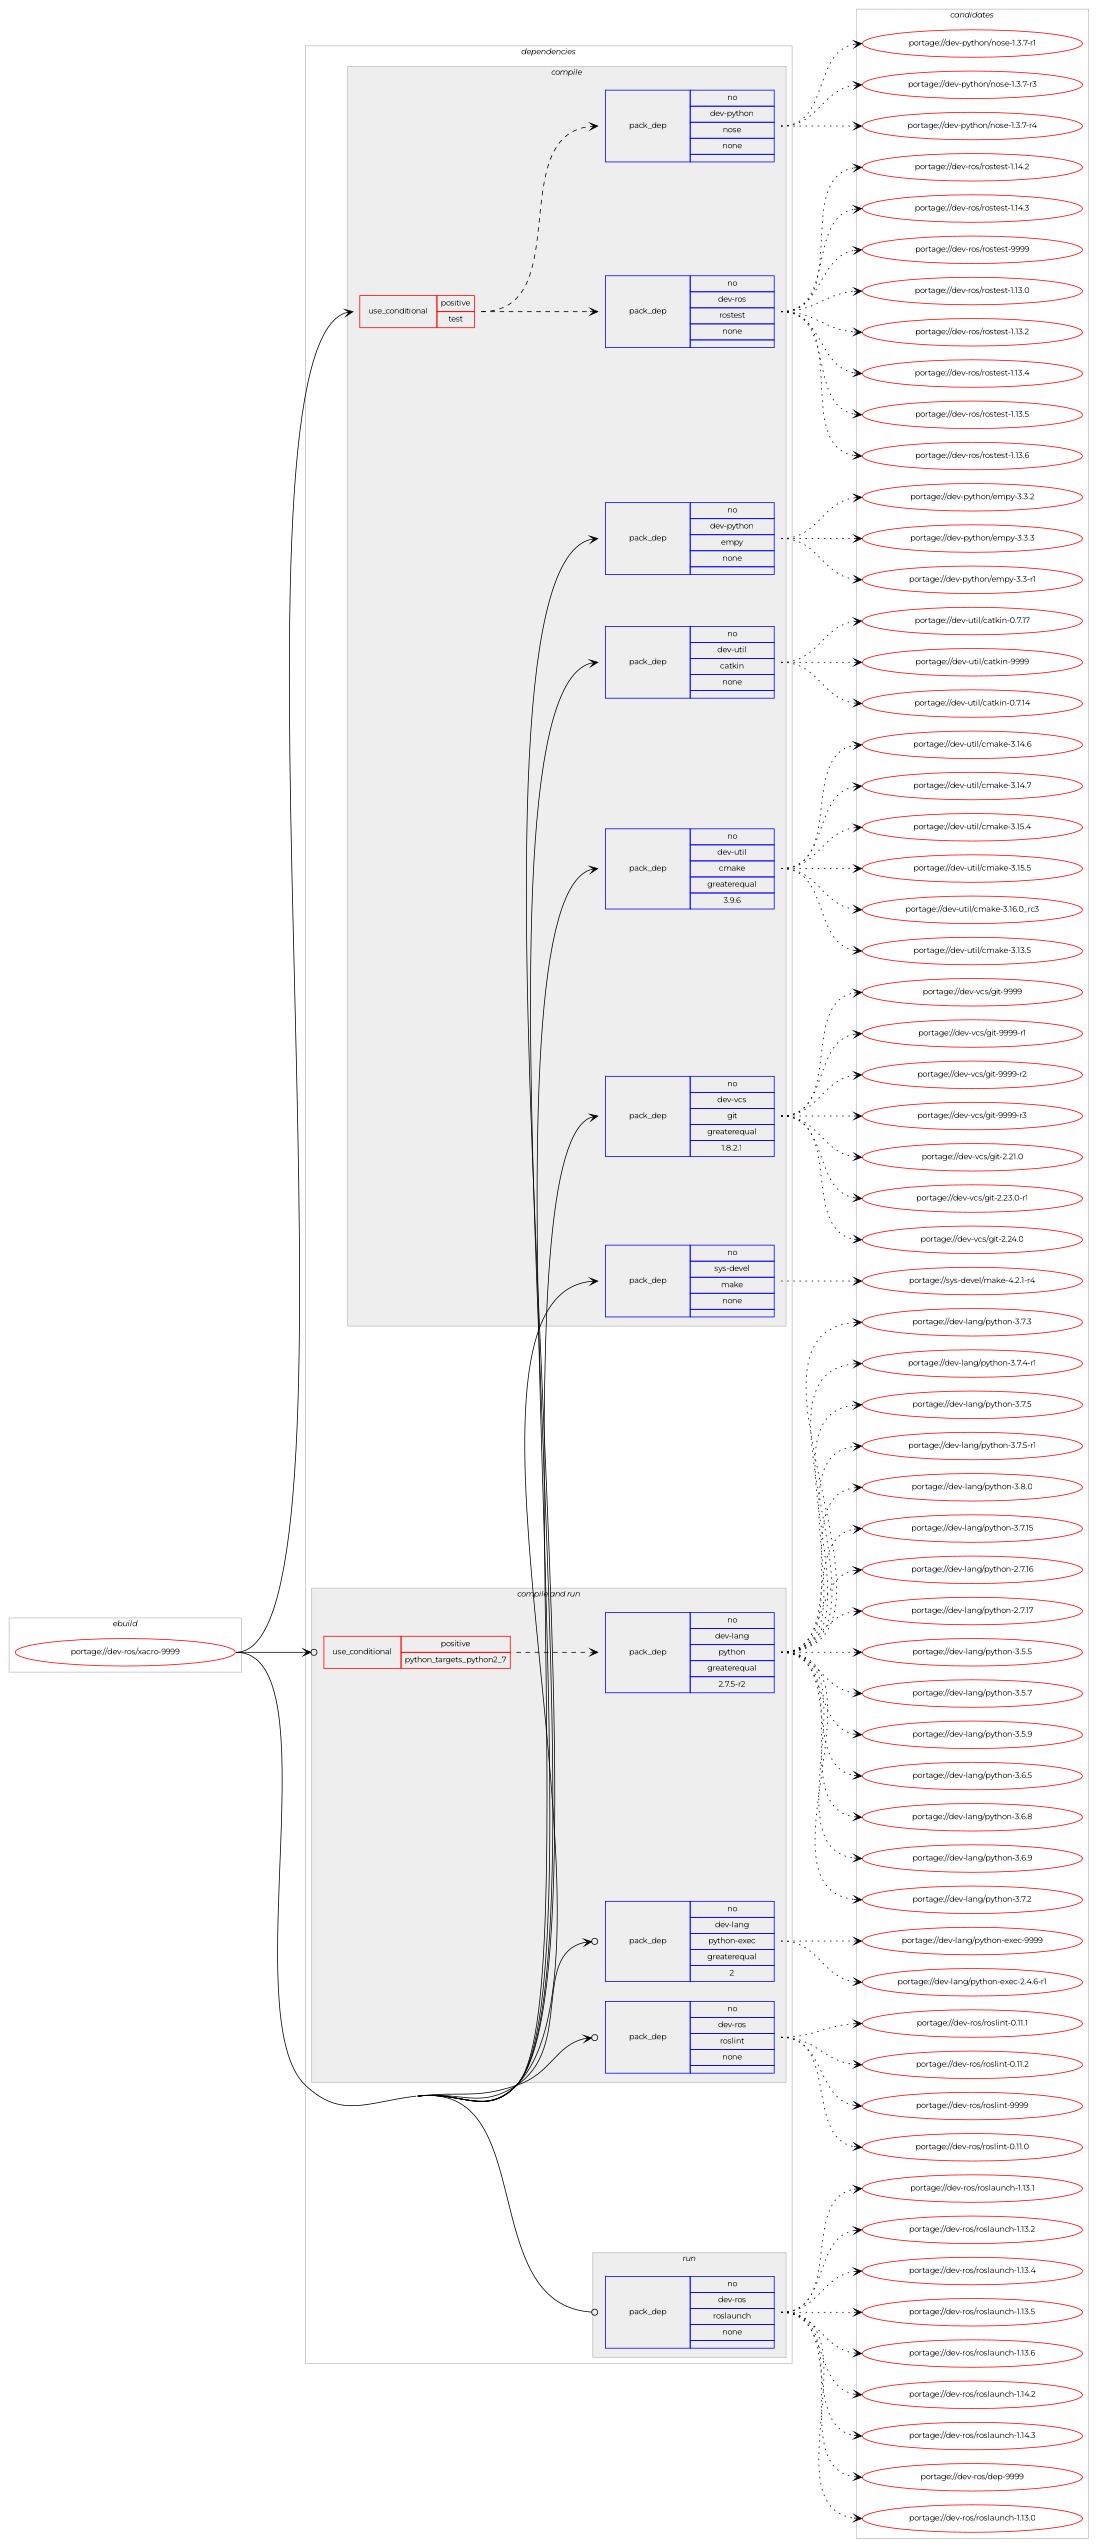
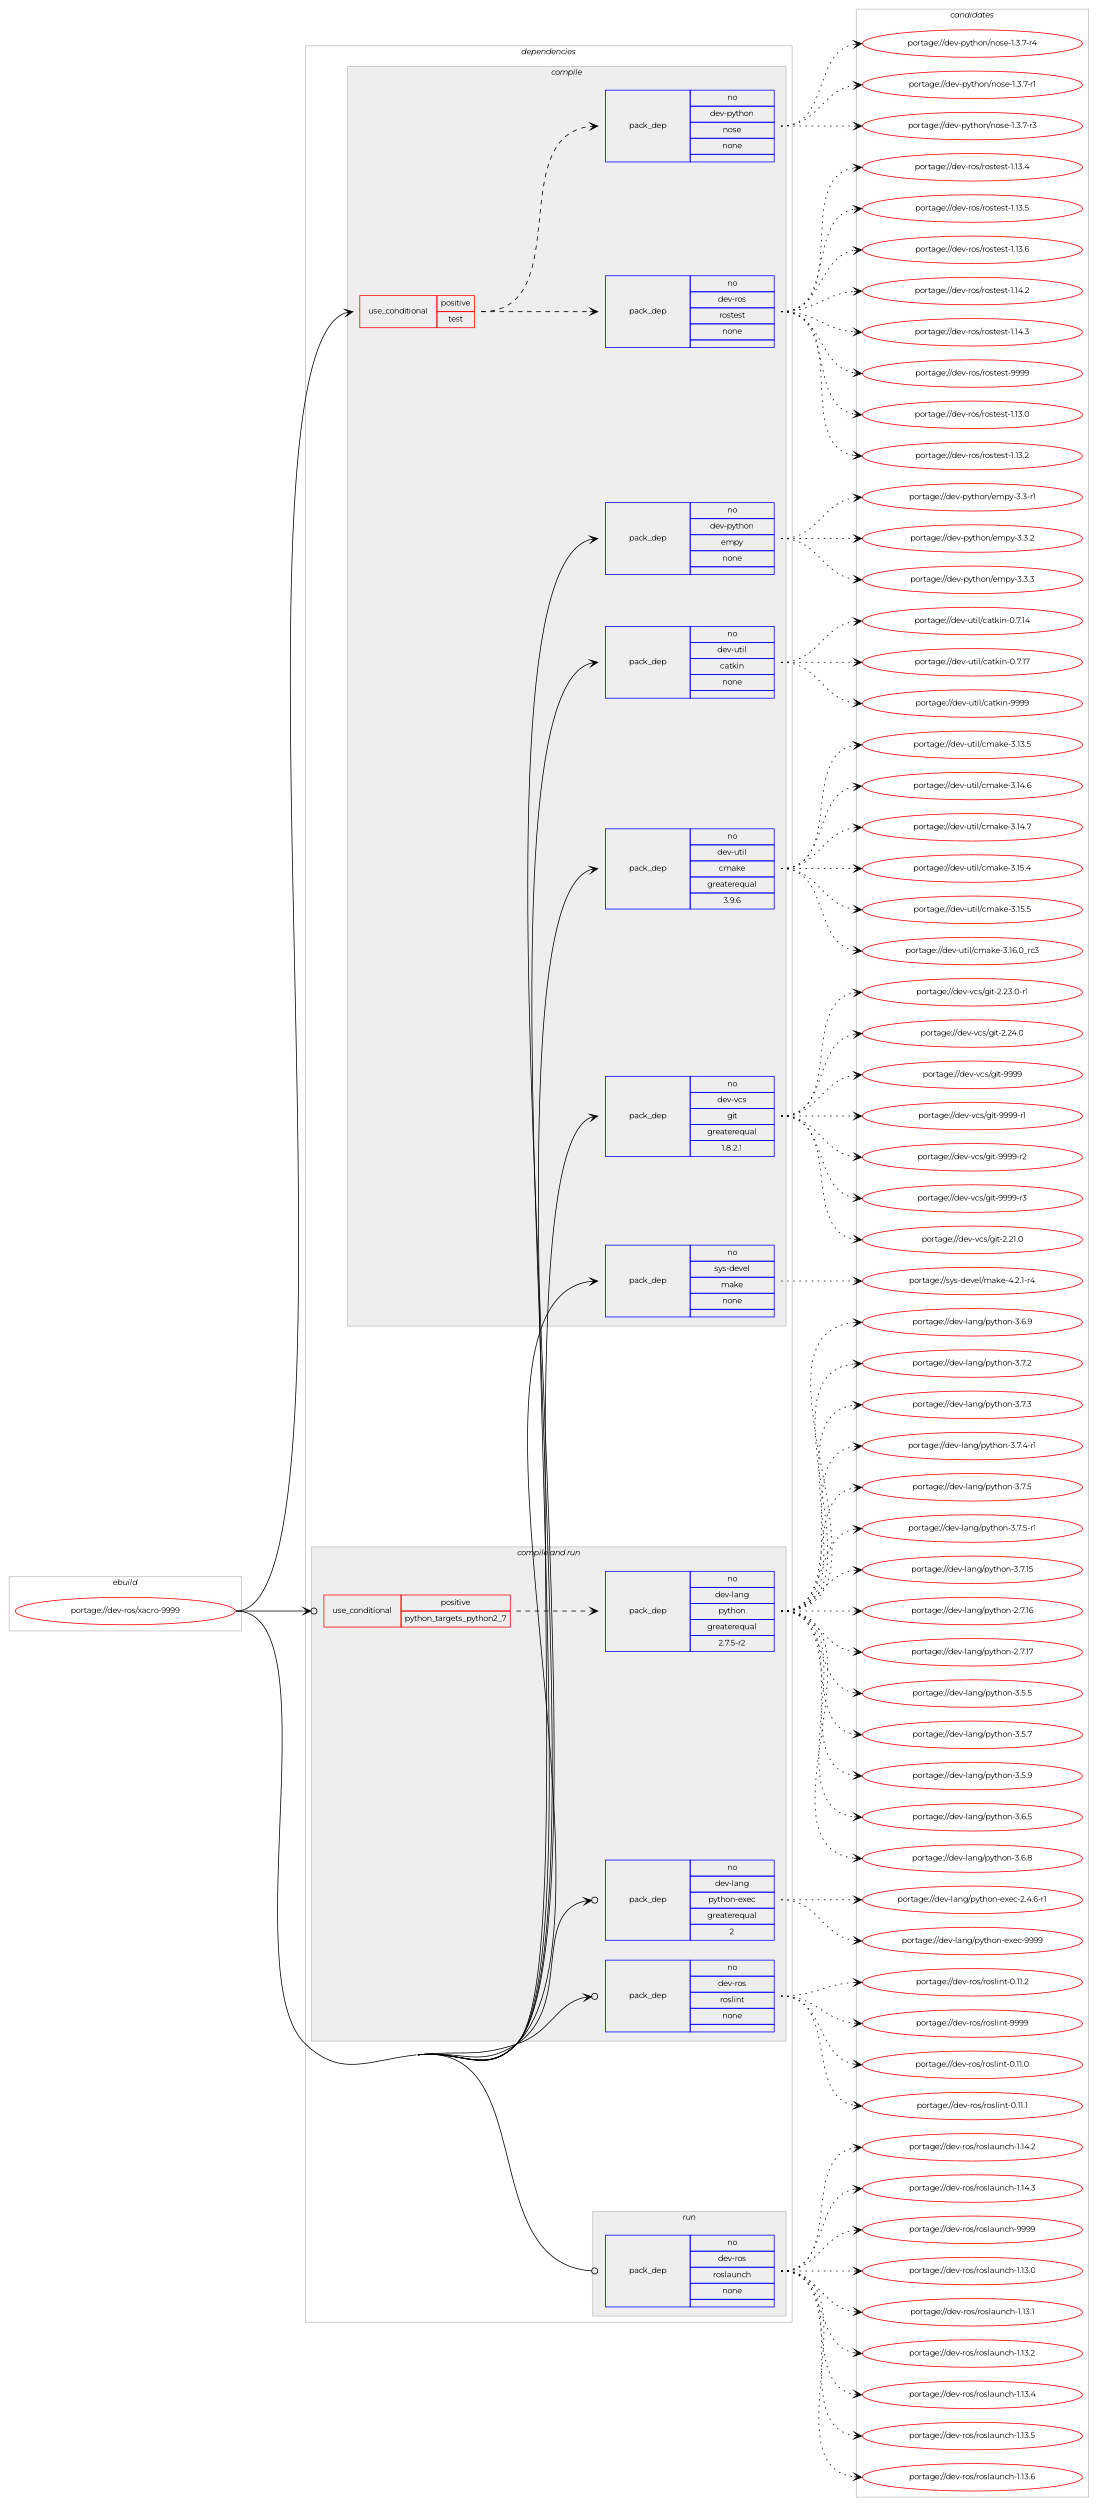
  digraph {
    compound=true
    concentrate=true
    fontname=Montserrat
    fontsize=10
    newrank=true
    rankdir=LR
    ranksep=1.5
    node [color=red fontname=Montserrat fontsize=10]
    edge [arrowhead=vee fontname=Montserrat headport=w style=dotted tailport=e weight=100]
    n1 [label="portage://dev-ros/xacro-9999" width=4]
    n2 [color=blue label=<<TABLE BORDER="0" CELLBORDER="1" CELLSPACING="0" CELLPADDING="4" WIDTH="220"><TR><TD ROWSPAN="6" CELLPADDING="30">pack_dep</TD></TR><TR><TD WIDTH="110">no</TD></TR><TR><TD>dev-ros</TD></TR><TR><TD>rostest</TD></TR><TR><TD>none</TD></TR><TR><TD></TD></TR></TABLE>> shape=none]
    n3 [color=blue label=<<TABLE BORDER="0" CELLBORDER="1" CELLSPACING="0" CELLPADDING="4" WIDTH="220"><TR><TD ROWSPAN="6" CELLPADDING="30">pack_dep</TD></TR><TR><TD WIDTH="110">no</TD></TR><TR><TD>dev-python</TD></TR><TR><TD>nose</TD></TR><TR><TD>none</TD></TR><TR><TD></TD></TR></TABLE>> shape=none]
    n4 [label=<<TABLE BORDER="0" CELLBORDER="1" CELLSPACING="0" CELLPADDING="4"><TR><TD ROWSPAN="3" CELLPADDING="10">use_conditional</TD></TR><TR><TD>positive</TD></TR><TR><TD>test</TD></TR></TABLE>> shape=none]
    n5 [color=blue label=<<TABLE BORDER="0" CELLBORDER="1" CELLSPACING="0" CELLPADDING="4" WIDTH="220"><TR><TD ROWSPAN="6" CELLPADDING="30">pack_dep</TD></TR><TR><TD WIDTH="110">no</TD></TR><TR><TD>dev-python</TD></TR><TR><TD>empy</TD></TR><TR><TD>none</TD></TR><TR><TD></TD></TR></TABLE>> shape=none]
    n6 [color=blue label=<<TABLE BORDER="0" CELLBORDER="1" CELLSPACING="0" CELLPADDING="4" WIDTH="220"><TR><TD ROWSPAN="6" CELLPADDING="30">pack_dep</TD></TR><TR><TD WIDTH="110">no</TD></TR><TR><TD>dev-util</TD></TR><TR><TD>catkin</TD></TR><TR><TD>none</TD></TR><TR><TD></TD></TR></TABLE>> shape=none]
    n7 [color=blue label=<<TABLE BORDER="0" CELLBORDER="1" CELLSPACING="0" CELLPADDING="4" WIDTH="220"><TR><TD ROWSPAN="6" CELLPADDING="30">pack_dep</TD></TR><TR><TD WIDTH="110">no</TD></TR><TR><TD>dev-util</TD></TR><TR><TD>cmake</TD></TR><TR><TD>greaterequal</TD></TR><TR><TD>3.9.6</TD></TR></TABLE>> shape=none]
    n8 [color=blue label=<<TABLE BORDER="0" CELLBORDER="1" CELLSPACING="0" CELLPADDING="4" WIDTH="220"><TR><TD ROWSPAN="6" CELLPADDING="30">pack_dep</TD></TR><TR><TD WIDTH="110">no</TD></TR><TR><TD>dev-vcs</TD></TR><TR><TD>git</TD></TR><TR><TD>greaterequal</TD></TR><TR><TD>1.8.2.1</TD></TR></TABLE>> shape=none]
    n9 [color=blue label=<<TABLE BORDER="0" CELLBORDER="1" CELLSPACING="0" CELLPADDING="4" WIDTH="220"><TR><TD ROWSPAN="6" CELLPADDING="30">pack_dep</TD></TR><TR><TD WIDTH="110">no</TD></TR><TR><TD>sys-devel</TD></TR><TR><TD>make</TD></TR><TR><TD>none</TD></TR><TR><TD></TD></TR></TABLE>> shape=none]
    n10 [color=blue label=<<TABLE BORDER="0" CELLBORDER="1" CELLSPACING="0" CELLPADDING="4" WIDTH="220"><TR><TD ROWSPAN="6" CELLPADDING="30">pack_dep</TD></TR><TR><TD WIDTH="110">no</TD></TR><TR><TD>dev-lang</TD></TR><TR><TD>python</TD></TR><TR><TD>greaterequal</TD></TR><TR><TD>2.7.5-r2</TD></TR></TABLE>> shape=none]
    n11 [label=<<TABLE BORDER="0" CELLBORDER="1" CELLSPACING="0" CELLPADDING="4"><TR><TD ROWSPAN="3" CELLPADDING="10">use_conditional</TD></TR><TR><TD>positive</TD></TR><TR><TD>python_targets_python2_7</TD></TR></TABLE>> shape=none]
    n12 [color=blue label=<<TABLE BORDER="0" CELLBORDER="1" CELLSPACING="0" CELLPADDING="4" WIDTH="220"><TR><TD ROWSPAN="6" CELLPADDING="30">pack_dep</TD></TR><TR><TD WIDTH="110">no</TD></TR><TR><TD>dev-lang</TD></TR><TR><TD>python-exec</TD></TR><TR><TD>greaterequal</TD></TR><TR><TD>2</TD></TR></TABLE>> shape=none]
    n13 [color=blue label=<<TABLE BORDER="0" CELLBORDER="1" CELLSPACING="0" CELLPADDING="4" WIDTH="220"><TR><TD ROWSPAN="6" CELLPADDING="30">pack_dep</TD></TR><TR><TD WIDTH="110">no</TD></TR><TR><TD>dev-ros</TD></TR><TR><TD>roslint</TD></TR><TR><TD>none</TD></TR><TR><TD></TD></TR></TABLE>> shape=none]
    n14 [color=blue label=<<TABLE BORDER="0" CELLBORDER="1" CELLSPACING="0" CELLPADDING="4" WIDTH="220"><TR><TD ROWSPAN="6" CELLPADDING="30">pack_dep</TD></TR><TR><TD WIDTH="110">no</TD></TR><TR><TD>dev-ros</TD></TR><TR><TD>roslaunch</TD></TR><TR><TD>none</TD></TR><TR><TD></TD></TR></TABLE>> shape=none]
    n15 [label="portage://dev-ros/rostest-1.13.0" width=4]
    n16 [label="portage://dev-ros/rostest-1.13.2" width=4]
    n17 [label="portage://dev-ros/rostest-1.13.4" width=4]
    n18 [label="portage://dev-ros/rostest-1.13.5" width=4]
    n19 [label="portage://dev-ros/rostest-1.13.6" width=4]
    n20 [label="portage://dev-ros/rostest-1.14.2" width=4]
    n21 [label="portage://dev-ros/rostest-1.14.3" width=4]
    n22 [label="portage://dev-ros/rostest-9999" width=4]
    n23 [label="portage://dev-python/nose-1.3.7-r1" width=4]
    n24 [label="portage://dev-python/nose-1.3.7-r3" width=4]
    n25 [label="portage://dev-python/nose-1.3.7-r4" width=4]
    n26 [label="portage://dev-python/empy-3.3-r1" width=4]
    n27 [label="portage://dev-python/empy-3.3.2" width=4]
    n28 [label="portage://dev-python/empy-3.3.3" width=4]
    n29 [label="portage://dev-util/catkin-0.7.14" width=4]
    n30 [label="portage://dev-util/catkin-0.7.17" width=4]
    n31 [label="portage://dev-util/catkin-9999" width=4]
    n32 [label="portage://dev-util/cmake-3.13.5" width=4]
    n33 [label="portage://dev-util/cmake-3.14.6" width=4]
    n34 [label="portage://dev-util/cmake-3.14.7" width=4]
    n35 [label="portage://dev-util/cmake-3.15.4" width=4]
    n36 [label="portage://dev-util/cmake-3.15.5" width=4]
    n37 [label="portage://dev-util/cmake-3.16.0_rc3" width=4]
    n38 [label="portage://dev-vcs/git-2.21.0" width=4]
    n39 [label="portage://dev-vcs/git-2.23.0-r1" width=4]
    n40 [label="portage://dev-vcs/git-2.24.0" width=4]
    n41 [label="portage://dev-vcs/git-9999" width=4]
    n42 [label="portage://dev-vcs/git-9999-r1" width=4]
    n43 [label="portage://dev-vcs/git-9999-r2" width=4]
    n44 [label="portage://dev-vcs/git-9999-r3" width=4]
    n45 [label="portage://sys-devel/make-4.2.1-r4" width=4]
    n46 [label="portage://dev-lang/python-3.7.15" width=4]
    n47 [label="portage://dev-lang/python-2.7.16" width=4]
    n48 [label="portage://dev-lang/python-2.7.17" width=4]
    n49 [label="portage://dev-lang/python-3.5.5" width=4]
    n50 [label="portage://dev-lang/python-3.5.7" width=4]
    n51 [label="portage://dev-lang/python-3.5.9" width=4]
    n52 [label="portage://dev-lang/python-3.6.5" width=4]
    n53 [label="portage://dev-lang/python-3.6.8" width=4]
    n54 [label="portage://dev-lang/python-3.6.9" width=4]
    n55 [label="portage://dev-lang/python-3.7.2" width=4]
    n56 [label="portage://dev-lang/python-3.7.3" width=4]
    n57 [label="portage://dev-lang/python-3.7.4-r1" width=4]
    n58 [label="portage://dev-lang/python-3.7.5" width=4]
    n59 [label="portage://dev-lang/python-3.7.5-r1" width=4]
-   n60 [label="portage://dev-lang/python-3.8.0" width=4]
    n61 [label="portage://dev-lang/python-exec-2.4.6-r1" width=4]
    n62 [label="portage://dev-lang/python-exec-9999" width=4]
    n63 [label="portage://dev-ros/roslint-0.11.0" width=4]
    n64 [label="portage://dev-ros/roslint-0.11.1" width=4]
    n65 [label="portage://dev-ros/roslint-0.11.2" width=4]
    n66 [label="portage://dev-ros/roslint-9999" width=4]
    n67 [label="portage://dev-ros/roslaunch-1.13.0" width=4]
    n68 [label="portage://dev-ros/roslaunch-1.13.1" width=4]
    n69 [label="portage://dev-ros/roslaunch-1.13.2" width=4]
    n70 [label="portage://dev-ros/roslaunch-1.13.4" width=4]
    n71 [label="portage://dev-ros/roslaunch-1.13.5" width=4]
    n72 [label="portage://dev-ros/roslaunch-1.13.6" width=4]
    n73 [label="portage://dev-ros/roslaunch-1.14.2" width=4]
    n74 [label="portage://dev-ros/roslaunch-1.14.3" width=4]
-   n75 [label="portage://dev-ros/dep-9999" width=4]
+   n75 [label="portage://dev-ros/roslaunch-9999" width=4]
    subgraph cluster_1 {
      color=gray
      label=<<i>ebuild</i>>
      rank=same
      n1
    }
    subgraph cluster_2 {
      color=gray
      label=<<i>dependencies</i>>
      subgraph cluster_3 {
        color=gray
        fillcolor="#eeeeee"
        label=<<i>compile</i>>
        style=filled
        subgraph sub_4 {
          color=gray
          fillcolor="#eeeeee"
          label=<<i>compile</i>>
          style=filled
          n4
          subgraph sub_5 {
            color=gray
            fillcolor="#eeeeee"
            label=<<i>compile</i>>
            style=filled
            n2
          }
          subgraph sub_6 {
            color=gray
            fillcolor="#eeeeee"
            label=<<i>compile</i>>
            style=filled
            n3
          }
        }
        subgraph sub_7 {
          color=gray
          fillcolor="#eeeeee"
          label=<<i>compile</i>>
          style=filled
          n5
        }
        subgraph sub_8 {
          color=gray
          fillcolor="#eeeeee"
          label=<<i>compile</i>>
          style=filled
          n6
        }
        subgraph sub_9 {
          color=gray
          fillcolor="#eeeeee"
          label=<<i>compile</i>>
          style=filled
          n7
        }
        subgraph sub_10 {
          color=gray
          fillcolor="#eeeeee"
          label=<<i>compile</i>>
          style=filled
          n8
        }
        subgraph sub_11 {
          color=gray
          fillcolor="#eeeeee"
          label=<<i>compile</i>>
          style=filled
          n9
        }
      }
      subgraph cluster_12 {
        color=gray
        fillcolor="#eeeeee"
        label=<<i>compile and run</i>>
        style=filled
        subgraph sub_13 {
          color=gray
          fillcolor="#eeeeee"
          label=<<i>compile and run</i>>
          style=filled
          n11
          subgraph sub_14 {
            color=gray
            fillcolor="#eeeeee"
            label=<<i>compile and run</i>>
            style=filled
            n10
          }
        }
        subgraph sub_15 {
          color=gray
          fillcolor="#eeeeee"
          label=<<i>compile and run</i>>
          style=filled
          n12
        }
        subgraph sub_16 {
          color=gray
          fillcolor="#eeeeee"
          label=<<i>compile and run</i>>
          style=filled
          n13
        }
      }
      subgraph cluster_17 {
        color=gray
        fillcolor="#eeeeee"
        label=<<i>run</i>>
        style=filled
        subgraph sub_18 {
          color=gray
          fillcolor="#eeeeee"
          label=<<i>run</i>>
          style=filled
          n14
        }
      }
    }
    subgraph cluster_19 {
      color=gray
      label=<<i>candidates</i>>
      rank=same
      subgraph sub_20 {
        color=black
        label=<<i>candidates</i>>
        nodesep=1
        rank=same
        n15
        n16
        n17
        n18
        n19
        n20
        n21
        n22
      }
      subgraph sub_21 {
        color=black
        label=<<i>candidates</i>>
        nodesep=1
        rank=same
        n23
        n24
        n25
      }
      subgraph sub_22 {
        color=black
        label=<<i>candidates</i>>
        nodesep=1
        rank=same
        n26
        n27
        n28
      }
      subgraph sub_23 {
        color=black
        label=<<i>candidates</i>>
        nodesep=1
        rank=same
        n29
        n30
        n31
      }
      subgraph sub_24 {
        color=black
        label=<<i>candidates</i>>
        nodesep=1
        rank=same
        n32
        n33
        n34
        n35
        n36
        n37
      }
      subgraph sub_25 {
        color=black
        label=<<i>candidates</i>>
        nodesep=1
        rank=same
        n38
        n39
        n40
        n41
        n42
        n43
        n44
      }
      subgraph sub_26 {
        color=black
        label=<<i>candidates</i>>
        nodesep=1
        rank=same
        n45
      }
      subgraph sub_27 {
        color=black
        label=<<i>candidates</i>>
        nodesep=1
        rank=same
        n46
        n47
        n48
        n49
        n50
        n51
        n52
        n53
        n54
        n55
        n56
        n57
        n58
        n59
-       n60
      }
      subgraph sub_28 {
        color=black
        label=<<i>candidates</i>>
        nodesep=1
        rank=same
        n61
        n62
      }
      subgraph sub_29 {
        color=black
        label=<<i>candidates</i>>
        nodesep=1
        rank=same
        n63
        n64
        n65
        n66
      }
      subgraph sub_30 {
        color=black
        label=<<i>candidates</i>>
        nodesep=1
        rank=same
        n67
        n68
        n69
        n70
        n71
        n72
        n73
        n74
        n75
      }
    }
    n1 -> n4 [style=solid weight=20]
    n1 -> n5 [style=solid weight=20]
    n1 -> n6 [style=solid weight=20]
    n1 -> n7 [style=solid weight=20]
    n1 -> n8 [style=solid weight=20]
    n1 -> n9 [style=solid weight=20]
    n1 -> n11 [arrowhead=odotvee style=solid weight=20]
    n1 -> n12 [arrowhead=odotvee style=solid weight=20]
    n1 -> n13 [arrowhead=odotvee style=solid weight=20]
    n1 -> n14 [arrowhead=odot style=solid weight=20]
    n2 -> n15
    n2 -> n16
    n2 -> n17
    n2 -> n18
    n2 -> n19
    n2 -> n20
    n2 -> n21
    n2 -> n22
    n3 -> n23
    n3 -> n24
    n3 -> n25
    n4 -> n2 [style=dashed weight=20]
    n4 -> n3 [style=dashed weight=20]
    n5 -> n26
    n5 -> n27
    n5 -> n28
    n6 -> n29
    n6 -> n30
    n6 -> n31
    n7 -> n32
    n7 -> n33
    n7 -> n34
    n7 -> n35
    n7 -> n36
    n7 -> n37
    n8 -> n38
    n8 -> n39
    n8 -> n40
    n8 -> n41
    n8 -> n42
    n8 -> n43
    n8 -> n44
    n9 -> n45
    n10 -> n46
    n10 -> n47
    n10 -> n48
    n10 -> n49
    n10 -> n50
    n10 -> n51
    n10 -> n52
    n10 -> n53
    n10 -> n54
    n10 -> n55
    n10 -> n56
    n10 -> n57
    n10 -> n58
    n10 -> n59
-   n10 -> n60
    n11 -> n10 [style=dashed weight=20]
    n12 -> n61
    n12 -> n62
    n13 -> n63
    n13 -> n64
    n13 -> n65
    n13 -> n66
    n14 -> n67
    n14 -> n68
    n14 -> n69
    n14 -> n70
    n14 -> n71
    n14 -> n72
    n14 -> n73
    n14 -> n74
    n14 -> n75
  }
